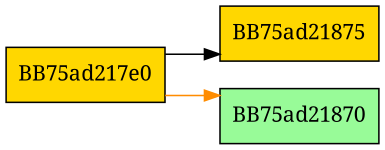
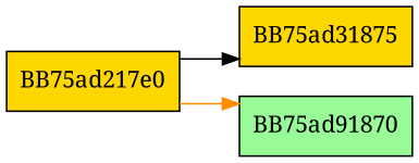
  digraph {
    fontname="Noto Serif"
    rankdir=LR
    splines=ortho
    node [fillcolor=gold fontname="Noto Serif" shape=box style=filled]
    edge [fontname="Noto Serif" style=solid]
    BB75ad217e0
-   BB75ad21875
-   BB75ad21870 [fillcolor=palegreen]
+   BB75ad21875 [label=BB75ad31875]
+   BB75ad21870 [fillcolor=palegreen label=BB75ad91870]
    BB75ad217e0 -> BB75ad21875 [color=black]
    BB75ad217e0 -> BB75ad21870 [color=darkorange]
  }
